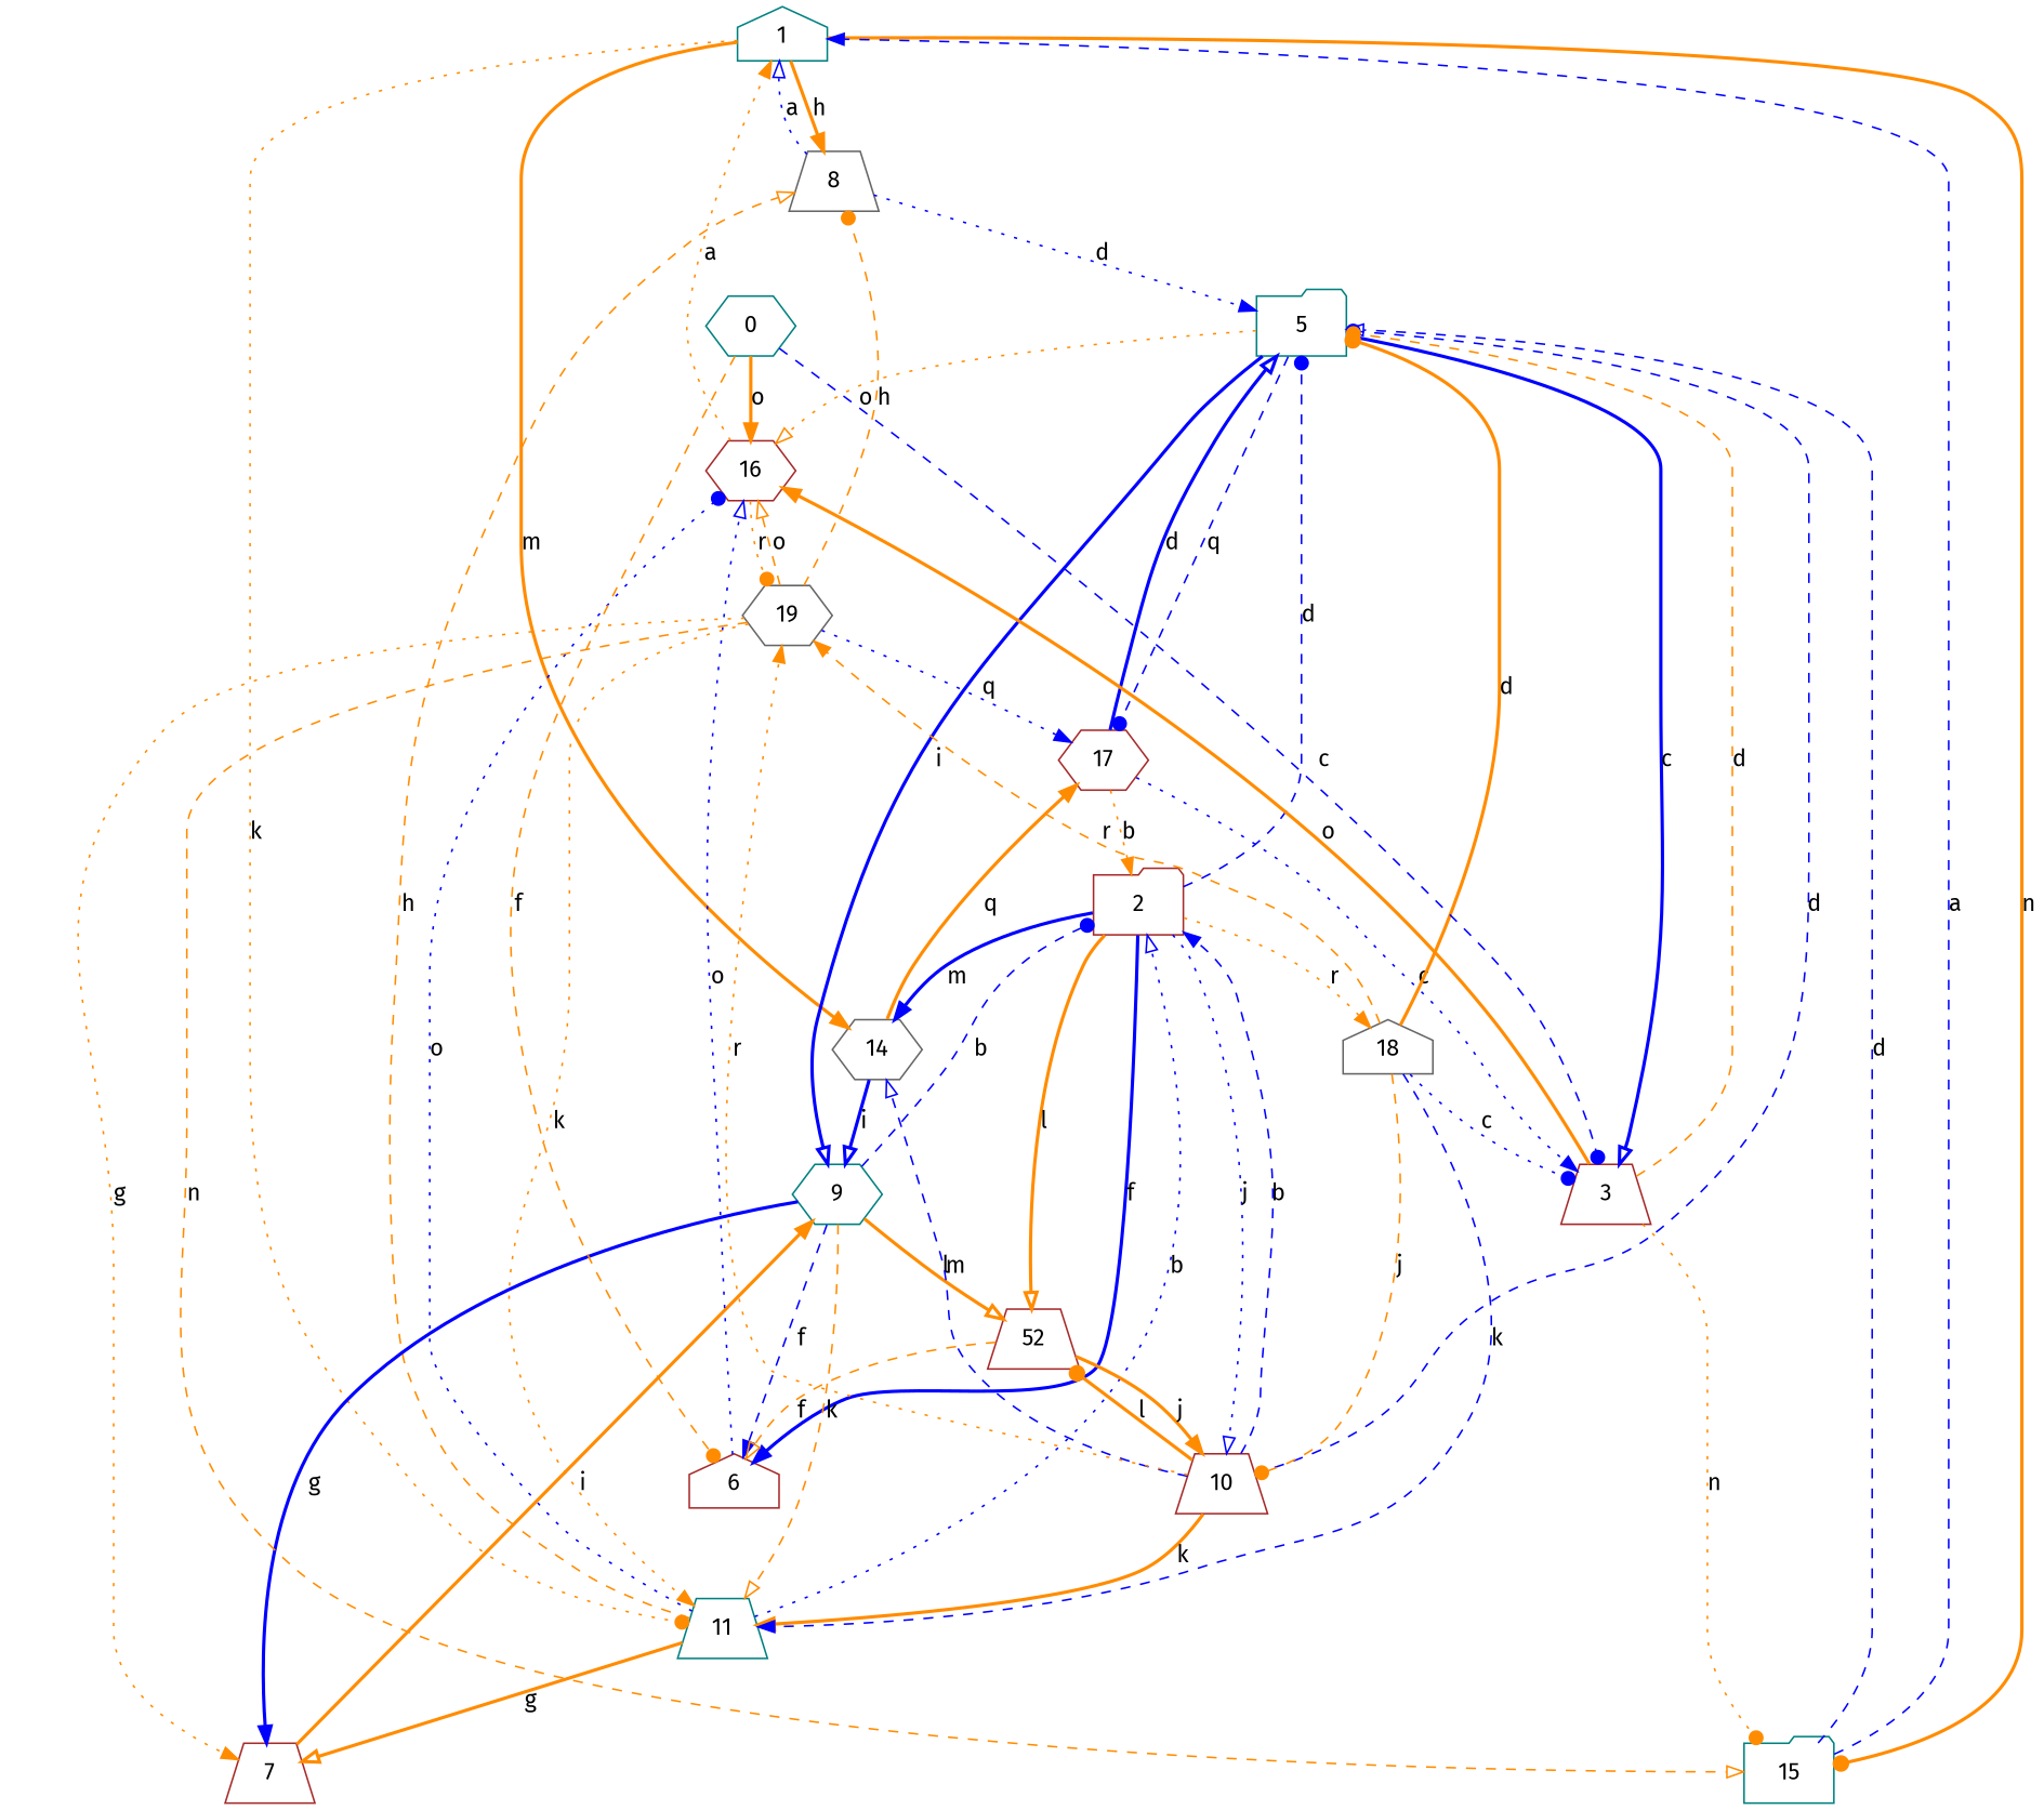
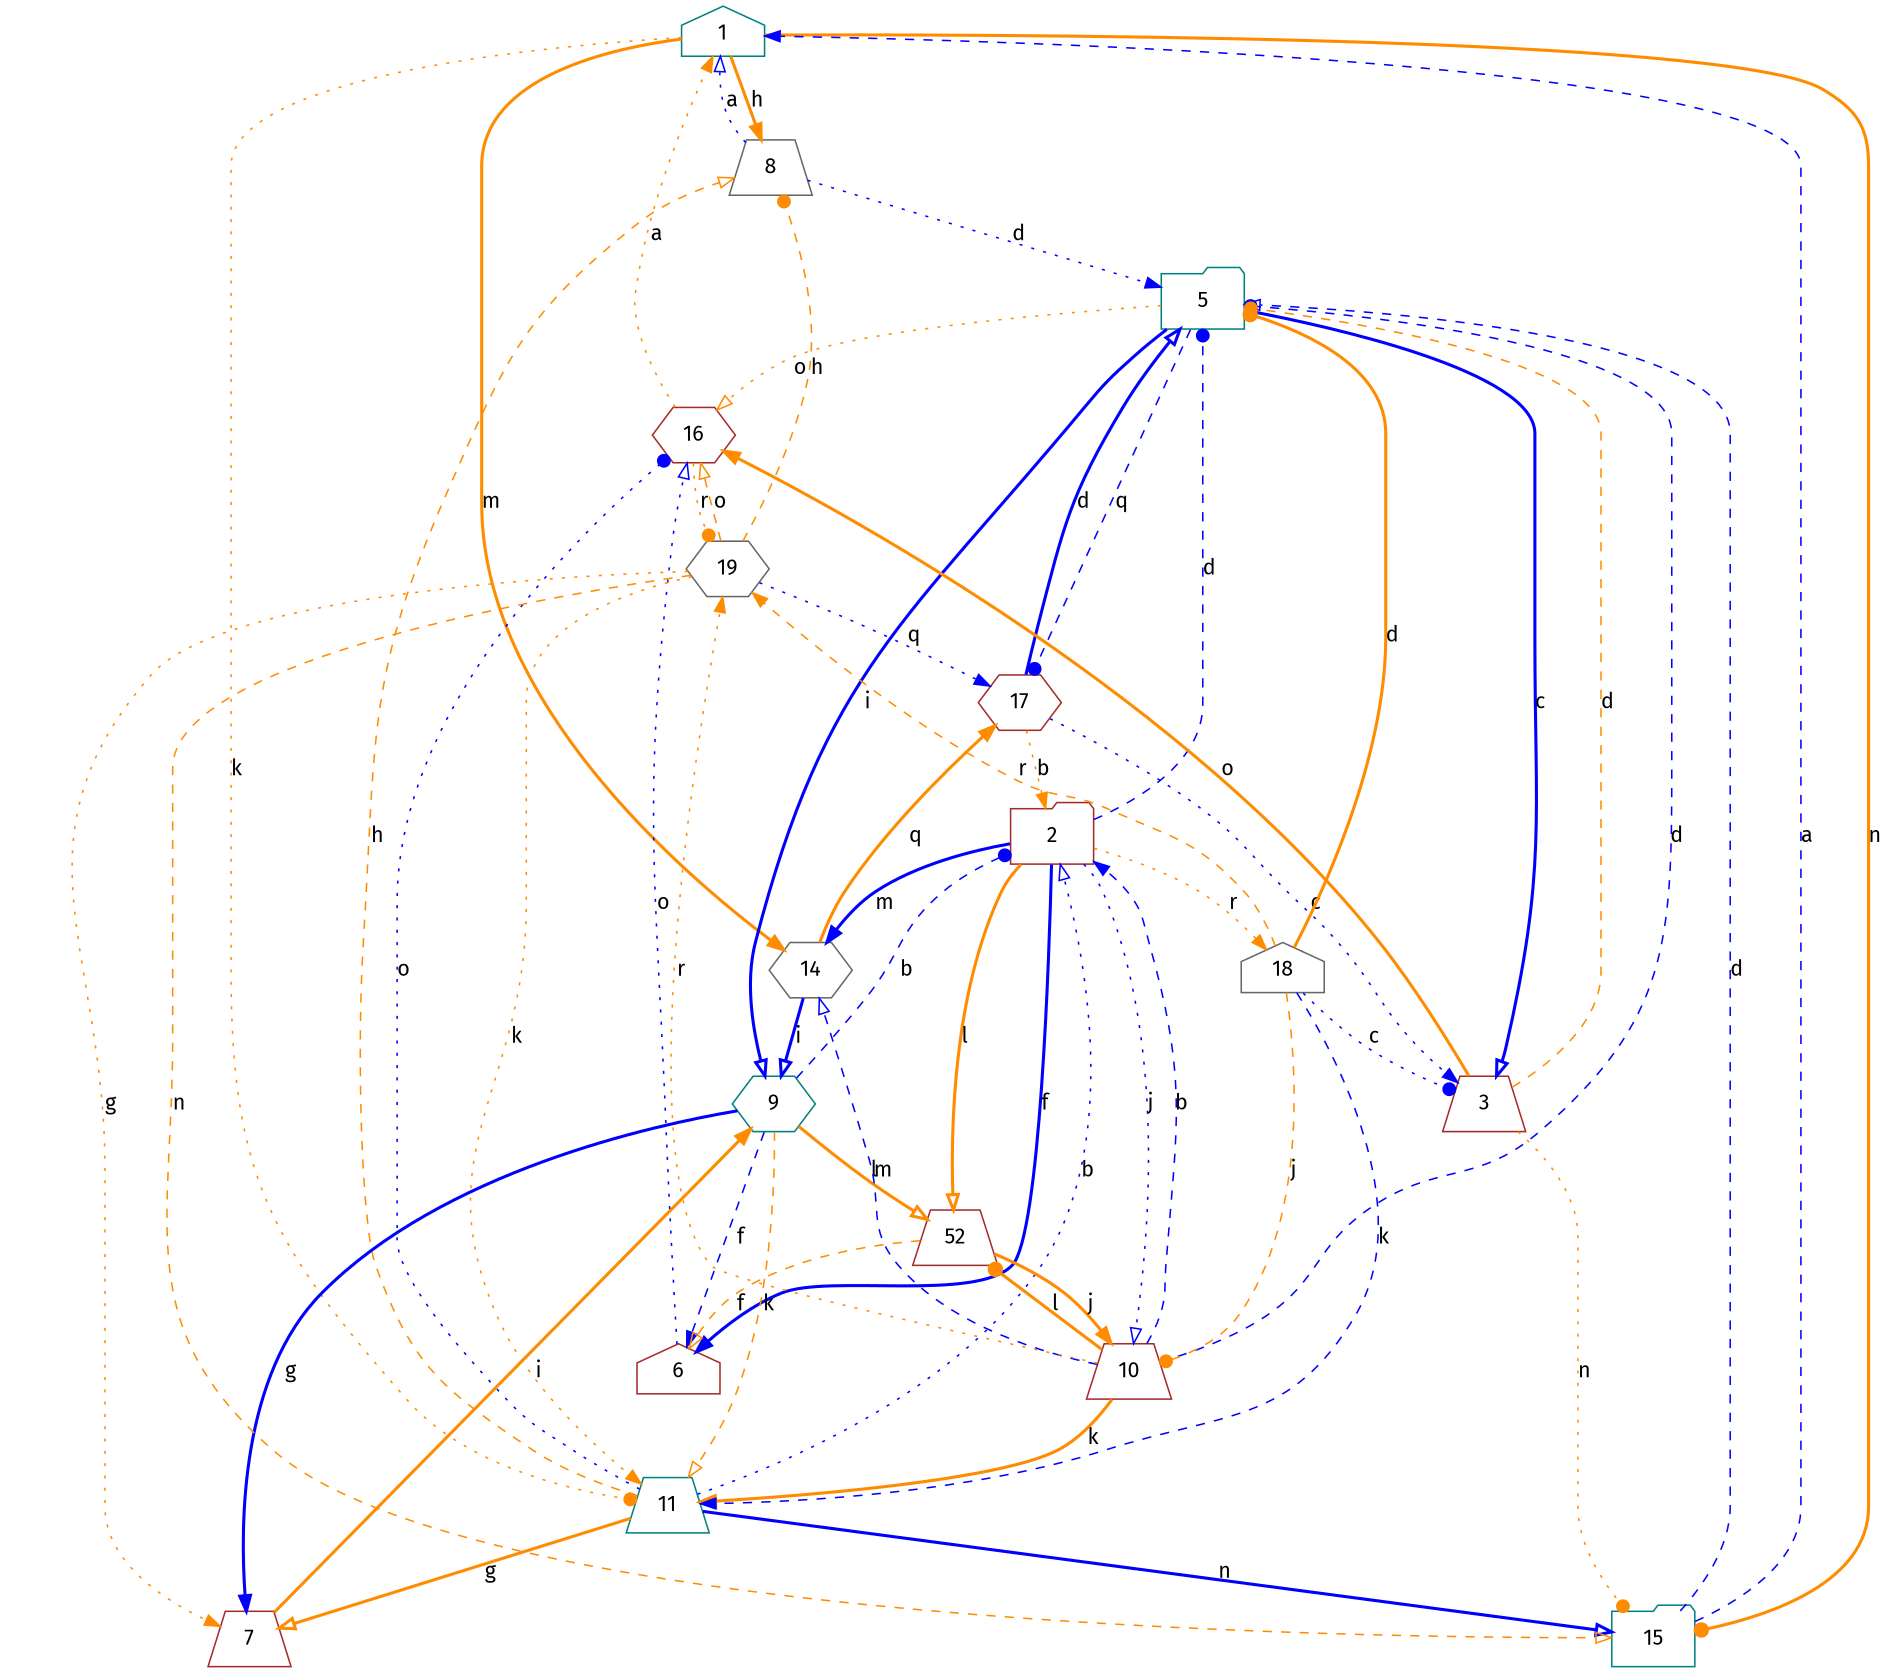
  strict digraph {
    fontname="Fira Sans"
    node [color=brown fontname="Fira Sans" shape=trapezium]
    edge [arrowhead=normal color=darkorange fontname="Fira Sans" style=bold]
    1 [color=teal shape=house]
    8 [color=gray40]
    11 [color=teal]
    14 [color=gray40 shape=hexagon]
    15 [color=teal shape=folder]
    5 [color=teal shape=folder]
    2 [shape=folder]
    16 [shape=hexagon]
    7
    9 [color=teal shape=hexagon]
    17 [shape=hexagon]
    6 [shape=house]
    10
    n14 [label=52]
    18 [color=gray40 shape=house]
    3
    19 [color=gray40 shape=hexagon]
-   0 [color=teal shape=hexagon]
    1 -> 8 [label=h]
    1 -> 11 [arrowhead=dot label=k style=dotted]
    1 -> 14 [label=m]
    1 -> 15 [arrowhead=dot label=n]
    8 -> 1 [arrowhead=onormal color=blue label=a style=dotted]
    8 -> 5 [color=blue label=d style=dotted]
    11 -> 8 [arrowhead=onormal label=h style=dashed]
+   11 -> 15 [arrowhead=onormal color=blue label=n]
    11 -> 2 [arrowhead=onormal color=blue label=b style=dotted]
    11 -> 16 [arrowhead=dot color=blue label=o style=dotted]
    11 -> 7 [arrowhead=onormal label=g]
    14 -> 9 [arrowhead=onormal color=blue label=i]
    14 -> 17 [label=q]
    15 -> 1 [color=blue label=a style=dashed]
    15 -> 5 [arrowhead=onormal color=blue label=d style=dashed]
    5 -> 16 [arrowhead=onormal label=o style=dotted]
    5 -> 9 [arrowhead=onormal color=blue label=i]
    5 -> 17 [arrowhead=dot color=blue label=q style=dashed]
    5 -> 3 [arrowhead=onormal color=blue label=c]
    2 -> 14 [color=blue label=m]
    2 -> 5 [arrowhead=dot color=blue label=d style=dashed]
    2 -> 6 [color=blue label=f]
    2 -> 10 [arrowhead=onormal color=blue label=j style=dotted]
    2 -> n14 [arrowhead=onormal label=l]
    2 -> 18 [label=r style=dotted]
    16 -> 1 [label=a style=dotted]
    16 -> 19 [arrowhead=dot label=r style=dotted]
    7 -> 9 [label=i]
    9 -> 11 [arrowhead=onormal label=k style=dashed]
    9 -> 2 [arrowhead=dot color=blue label=b style=dashed]
    9 -> 7 [color=blue label=g]
    9 -> 6 [color=blue label=f style=dashed]
    9 -> n14 [arrowhead=onormal label=l]
    17 -> 5 [arrowhead=onormal color=blue label=d]
    17 -> 2 [label=b style=dotted]
    17 -> 3 [color=blue label=c style=dotted]
    6 -> 16 [arrowhead=onormal color=blue label=o style=dotted]
    10 -> 11 [label=k]
    10 -> 14 [arrowhead=onormal color=blue label=m style=dashed]
    10 -> 5 [arrowhead=dot color=blue label=d style=dashed]
    10 -> 2 [color=blue label=b style=dashed]
    10 -> n14 [arrowhead=dot label=l]
    10 -> 19 [label=r style=dotted]
    n14 -> 6 [arrowhead=onormal label=f style=dashed]
    n14 -> 10 [label=j]
    18 -> 11 [color=blue label=k style=dashed]
    18 -> 5 [arrowhead=dot label=d]
    18 -> 10 [arrowhead=dot label=j style=dashed]
    18 -> 3 [arrowhead=dot color=blue label=c style=dotted]
    18 -> 19 [label=r style=dashed]
    3 -> 15 [arrowhead=dot label=n style=dotted]
    3 -> 5 [arrowhead=dot label=d style=dashed]
    3 -> 16 [label=o]
    19 -> 8 [arrowhead=dot label=h style=dashed]
    19 -> 11 [label=k style=dotted]
    19 -> 15 [arrowhead=onormal label=n style=dashed]
    19 -> 16 [arrowhead=onormal label=o style=dashed]
    19 -> 7 [label=g style=dotted]
    19 -> 17 [color=blue label=q style=dotted]
-   0 -> 16 [label=o]
-   0 -> 6 [arrowhead=dot label=f style=dashed]
-   0 -> 3 [arrowhead=dot color=blue label=c style=dashed]
  }
